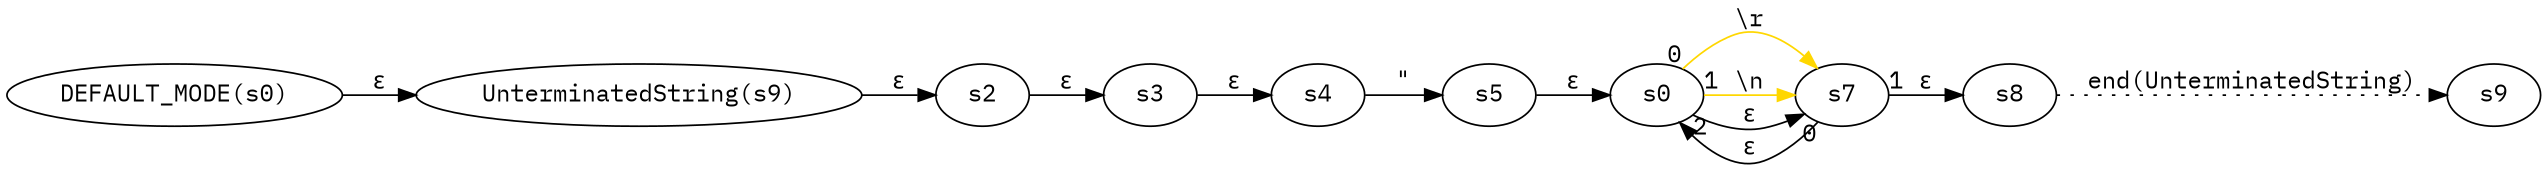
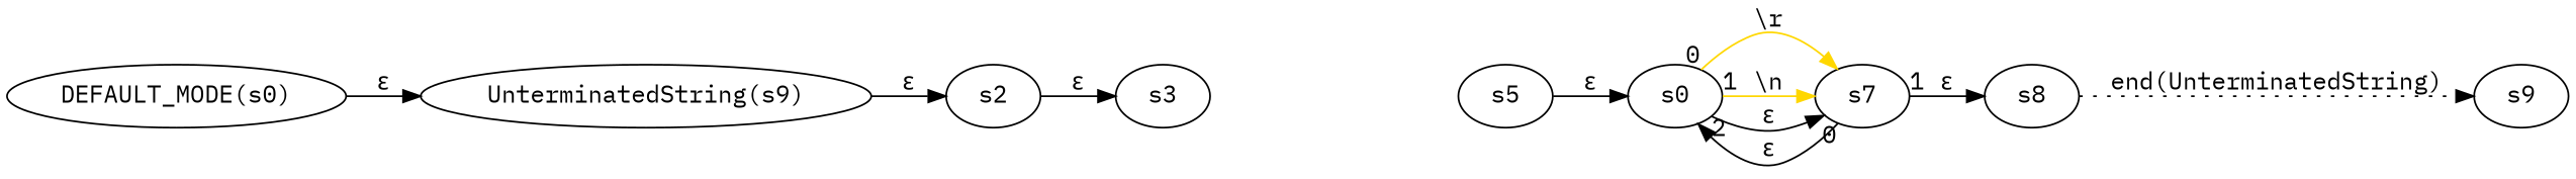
  digraph {
    fontname="IBM Plex Mono"
    rankdir=LR
    node [fontname="IBM Plex Mono"]
    edge [fontname="IBM Plex Mono"]
    n1 [label="UnterminatedString(s9)"]
    "DEFAULT_MODE(s0)"
    s2
    s3
-   s4
    s5
    n7 [label=s0]
    s7
    s8
    s9
    n1 -> s2 [label="ε"]
    "DEFAULT_MODE(s0)" -> n1 [label="ε"]
    s2 -> s3 [label="ε"]
-   s3 -> s4 [label="ε"]
-   s4 -> s5 [label="\""]
    s5 -> n7 [label="ε"]
    n7 -> s7 [color=gold label="\\r" taillabel=0]
    n7 -> s7 [color=gold label="\\n" taillabel=1]
    n7 -> s7 [label="ε" taillabel=2]
    s7 -> n7 [label="ε" taillabel=0]
    s7 -> s8 [label="ε" taillabel=1]
    s8 -> s9 [label="end(UnterminatedString)" style=dotted]
  }
